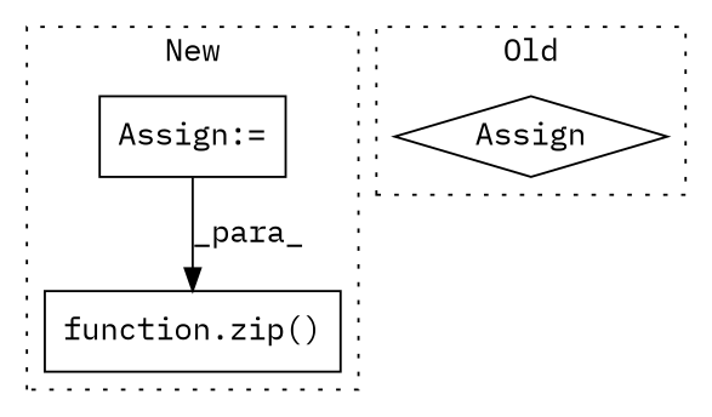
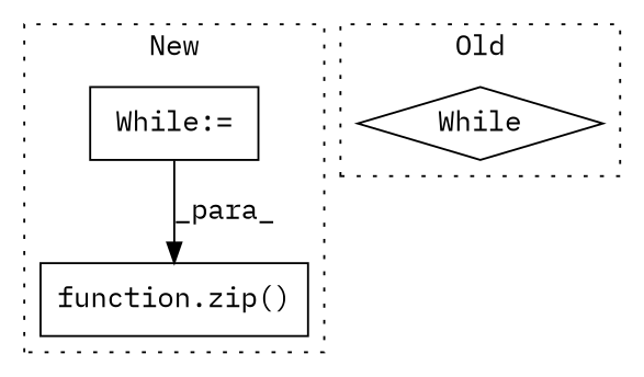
  digraph {
    fontname="IBM Plex Mono"
    node [shape=box fontname="IBM Plex Mono"]
    n1 [a=75 l="4,1" label="function.zip()" s="1209,1229"]
-   n2 [a=68 l=3 label="Assign:=" s=873]
-   n3 [a=52 l="6,18" label=Assign s="4080,4104" shape=diamond]
+   n2 [a=68 l=3 label="While:=" s=873]
+   n3 [a=52 l="6,18" label=While s="4080,4104" shape=diamond]
    subgraph cluster_1 {
      label=New
      style=dotted
      n1
      n2
    }
    subgraph cluster_2 {
      label=Old
      style=dotted
      n3
    }
    n2 -> n1 [label=_para_ fontname="IBM Plex Mono"]
  }
